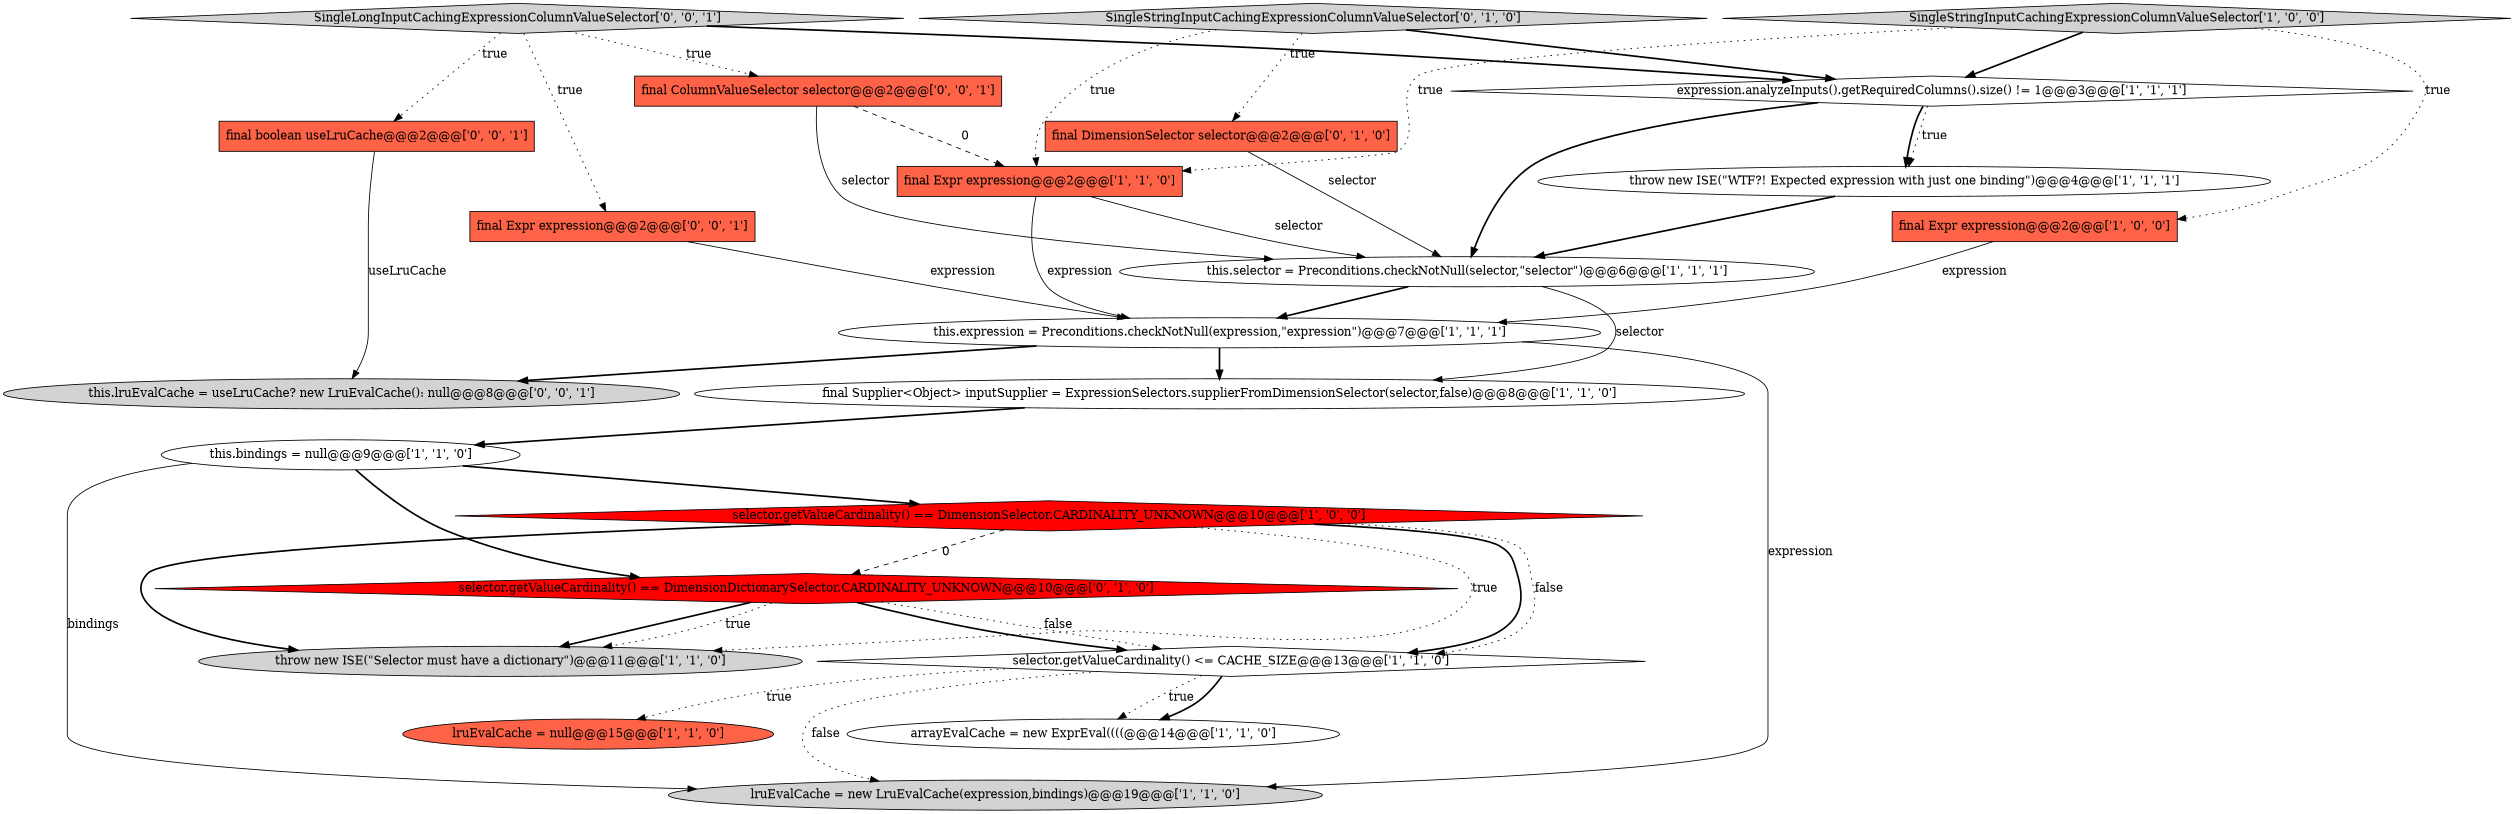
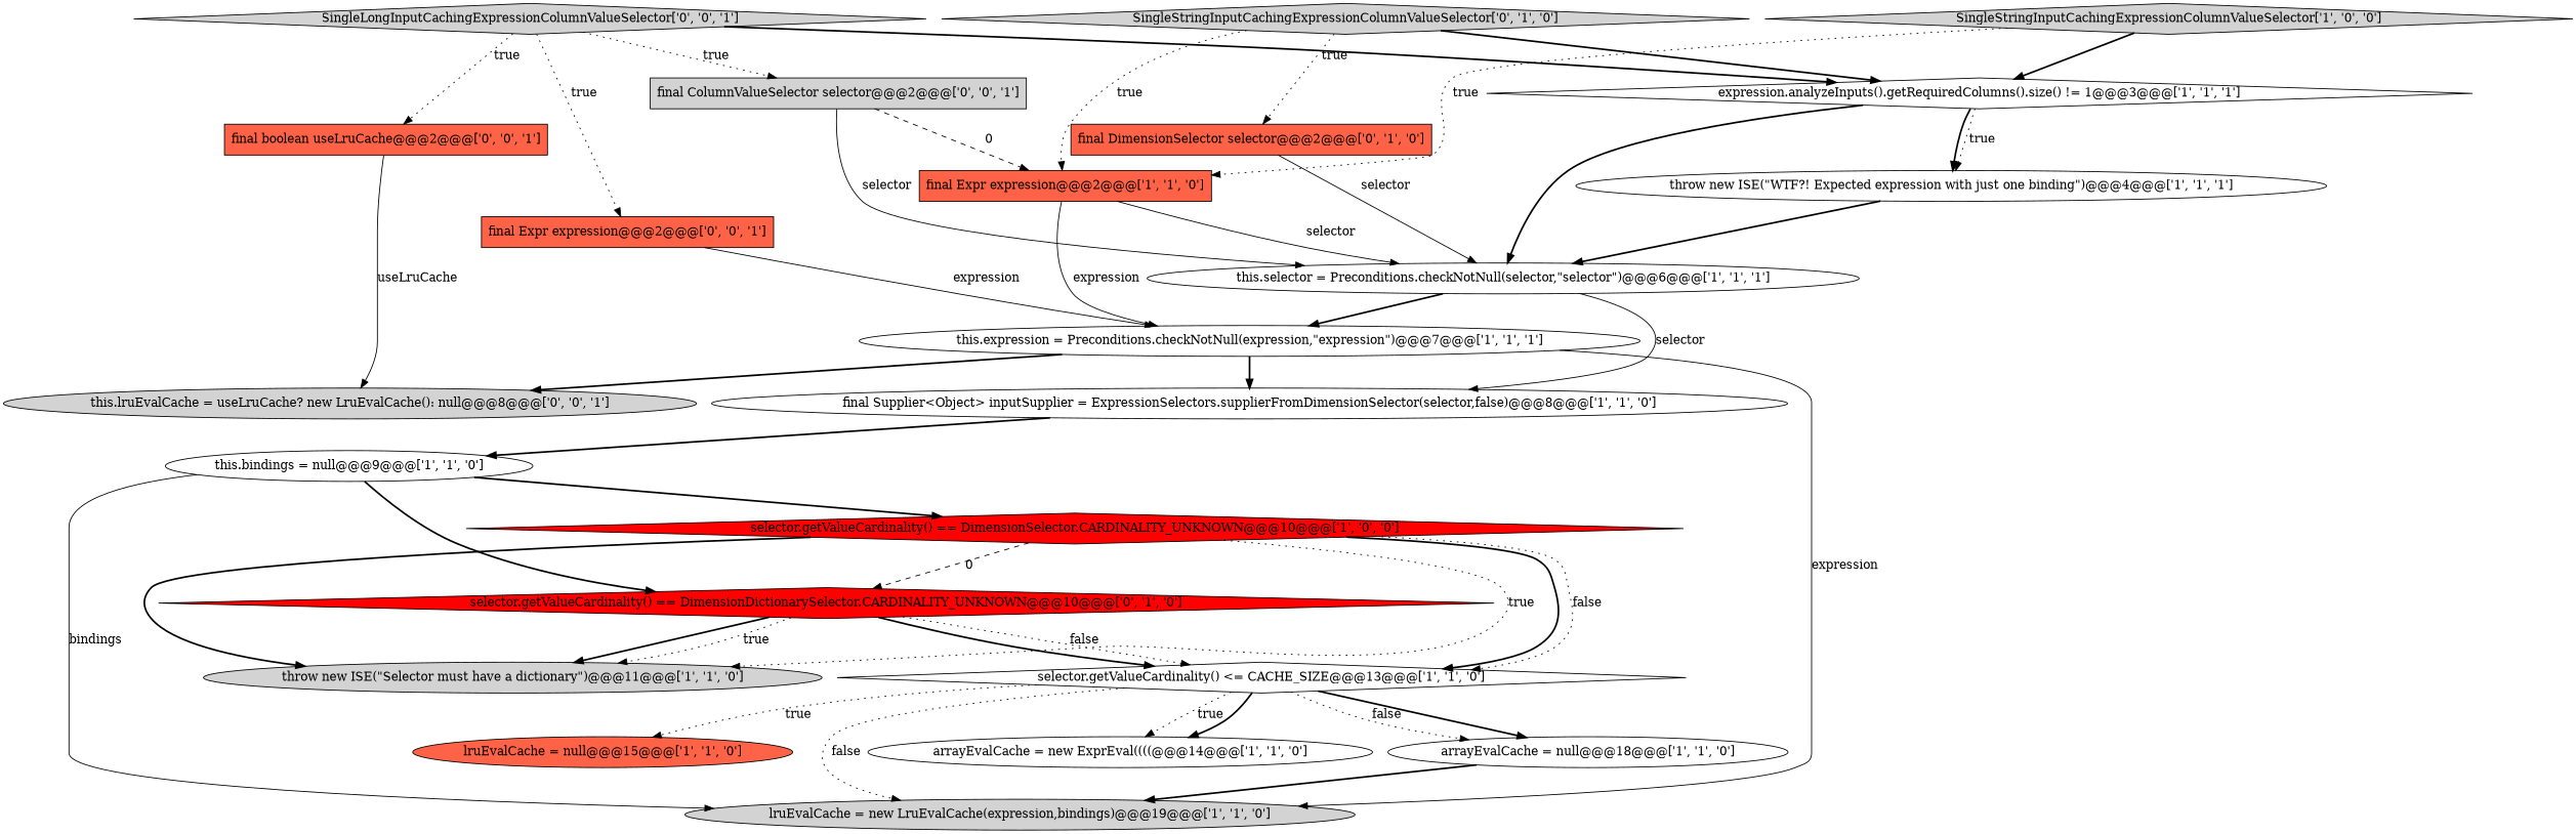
  digraph {
    node [fillcolor=white shape=ellipse style=filled]
    edge [style=bold]
    n1 [fillcolor=lightgray label="lruEvalCache = new LruEvalCache(expression,bindings)@@@19@@@['1', '1', '0']"]
    n2 [fillcolor=lightgray label="this.lruEvalCache = useLruCache? new LruEvalCache(): null@@@8@@@['0', '0', '1']"]
    n3 [fillcolor=lightgray label="SingleLongInputCachingExpressionColumnValueSelector['0', '0', '1']" shape=diamond]
    n4 [fillcolor=tomato label="final boolean useLruCache@@@2@@@['0', '0', '1']" shape=box]
    n5 [label="expression.analyzeInputs().getRequiredColumns().size() != 1@@@3@@@['1', '1', '1']" shape=diamond]
    n6 [fillcolor=tomato label="final Expr expression@@@2@@@['0', '0', '1']" shape=box]
-   n7 [fillcolor=tomato label="final ColumnValueSelector selector@@@2@@@['0', '0', '1']" shape=box]
+   n7 [fillcolor=lightgray label="final ColumnValueSelector selector@@@2@@@['0', '0', '1']" shape=box]
    n8 [label="this.selector = Preconditions.checkNotNull(selector,\"selector\")@@@6@@@['1', '1', '1']"]
    n9 [label="throw new ISE(\"WTF?! Expected expression with just one binding\")@@@4@@@['1', '1', '1']"]
    n10 [label="this.expression = Preconditions.checkNotNull(expression,\"expression\")@@@7@@@['1', '1', '1']"]
    n11 [fillcolor=tomato label="final Expr expression@@@2@@@['1', '1', '0']" shape=box]
    n12 [fillcolor=lightgray label="throw new ISE(\"Selector must have a dictionary\")@@@11@@@['1', '1', '0']"]
-   n13 [fillcolor=tomato label="final Expr expression@@@2@@@['1', '0', '0']" shape=box]
    n14 [label="final Supplier<Object> inputSupplier = ExpressionSelectors.supplierFromDimensionSelector(selector,false)@@@8@@@['1', '1', '0']"]
    n15 [label="this.bindings = null@@@9@@@['1', '1', '0']"]
    n16 [fillcolor=red label="selector.getValueCardinality() == DimensionDictionarySelector.CARDINALITY_UNKNOWN@@@10@@@['0', '1', '0']" shape=diamond]
    n17 [label="selector.getValueCardinality() <= CACHE_SIZE@@@13@@@['1', '1', '0']" shape=diamond]
+   n18 [label="arrayEvalCache = null@@@18@@@['1', '1', '0']"]
    n19 [label="arrayEvalCache = new ExprEval((((@@@14@@@['1', '1', '0']"]
    n20 [fillcolor=tomato label="lruEvalCache = null@@@15@@@['1', '1', '0']"]
    n21 [fillcolor=red label="selector.getValueCardinality() == DimensionSelector.CARDINALITY_UNKNOWN@@@10@@@['1', '0', '0']" shape=diamond]
    n22 [fillcolor=tomato label="final DimensionSelector selector@@@2@@@['0', '1', '0']" shape=box]
    n23 [fillcolor=lightgray label="SingleStringInputCachingExpressionColumnValueSelector['0', '1', '0']" shape=diamond]
    n24 [fillcolor=lightgray label="SingleStringInputCachingExpressionColumnValueSelector['1', '0', '0']" shape=diamond]
    n3 -> n4 [label=true style=dotted]
    n3 -> n5
    n3 -> n6 [label=true style=dotted]
    n3 -> n7 [label=true style=dotted]
    n4 -> n2 [label=useLruCache style=solid]
    n5 -> n8
    n5 -> n9
    n5 -> n9 [label=true style=dotted]
    n6 -> n10 [label=expression style=solid]
    n7 -> n8 [label=selector style=solid]
    n7 -> n11 [label=0 style=dashed]
    n8 -> n10
    n8 -> n14 [label=selector style=solid]
    n9 -> n8
    n10 -> n1 [label=expression style=solid]
    n10 -> n2
    n10 -> n14
    n11 -> n8 [label=selector style=solid]
    n11 -> n10 [label=expression style=solid]
-   n13 -> n10 [label=expression style=solid]
    n14 -> n15
    n15 -> n1 [label=bindings style=solid]
    n15 -> n16
    n15 -> n21
    n16 -> n12 [label=true style=dotted]
    n16 -> n12
    n16 -> n17 [label=false style=dotted]
    n16 -> n17
    n17 -> n1 [label=false style=dotted]
+   n17 -> n18
+   n17 -> n18 [label=false style=dotted]
    n17 -> n19 [label=true style=dotted]
    n17 -> n19
    n17 -> n20 [label=true style=dotted]
+   n18 -> n1
    n21 -> n12 [label=true style=dotted]
    n21 -> n12
    n21 -> n16 [label=0 style=dashed]
    n21 -> n17
    n21 -> n17 [label=false style=dotted]
    n22 -> n8 [label=selector style=solid]
    n23 -> n5
    n23 -> n11 [label=true style=dotted]
    n23 -> n22 [label=true style=dotted]
    n24 -> n5
    n24 -> n11 [label=true style=dotted]
-   n24 -> n13 [label=true style=dotted]
  }
